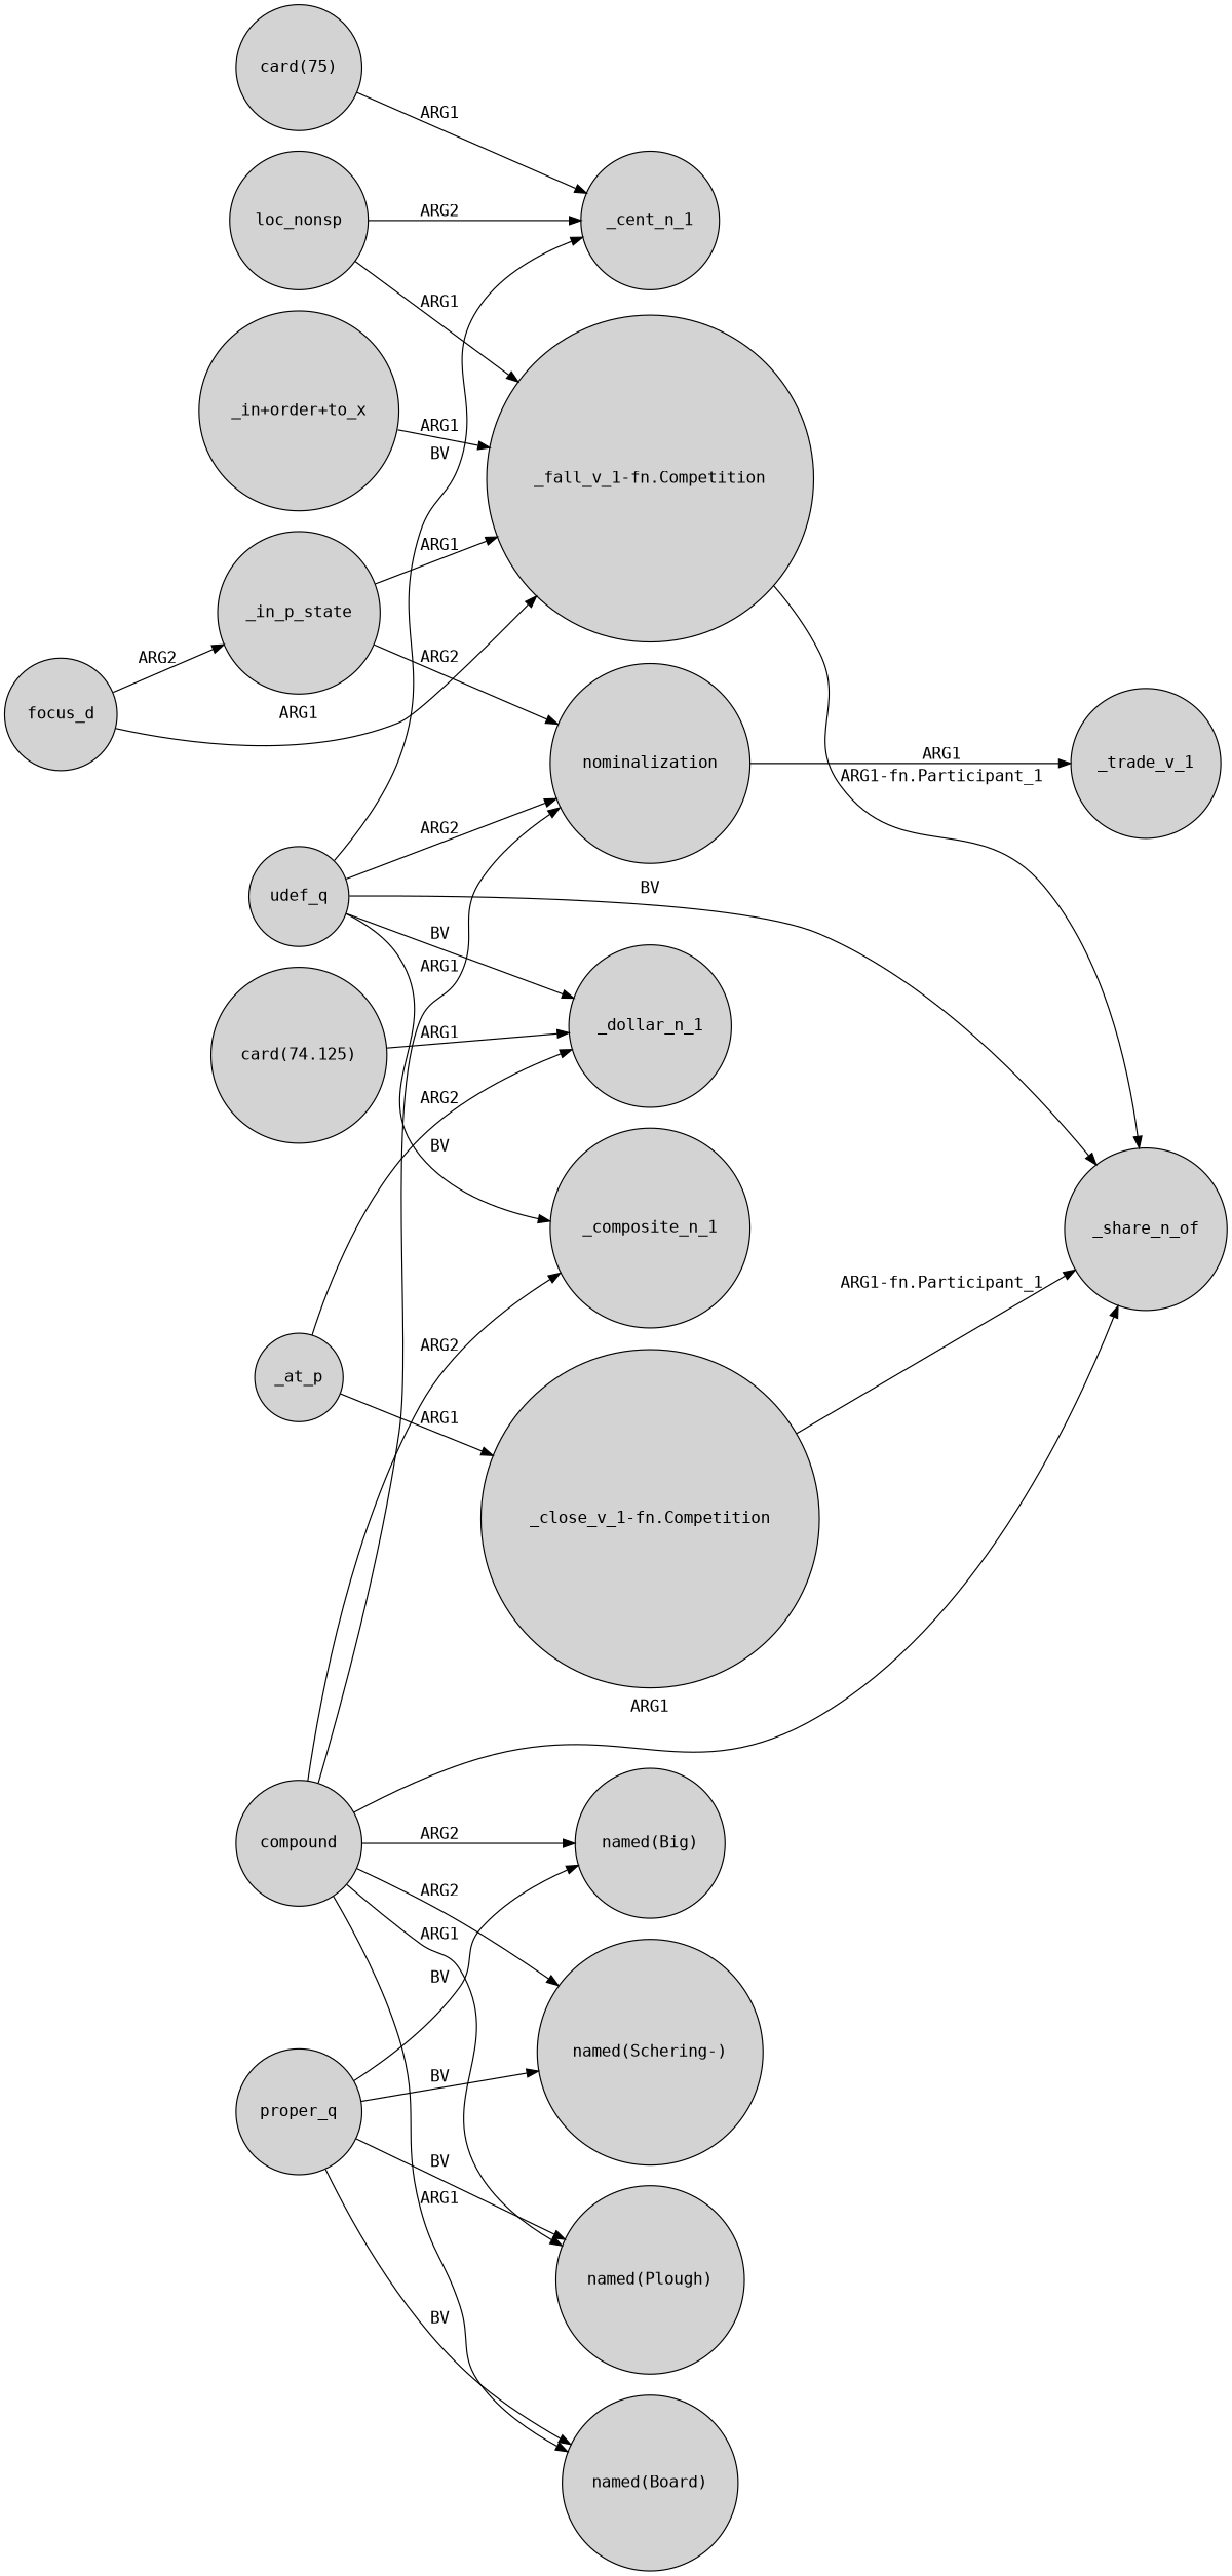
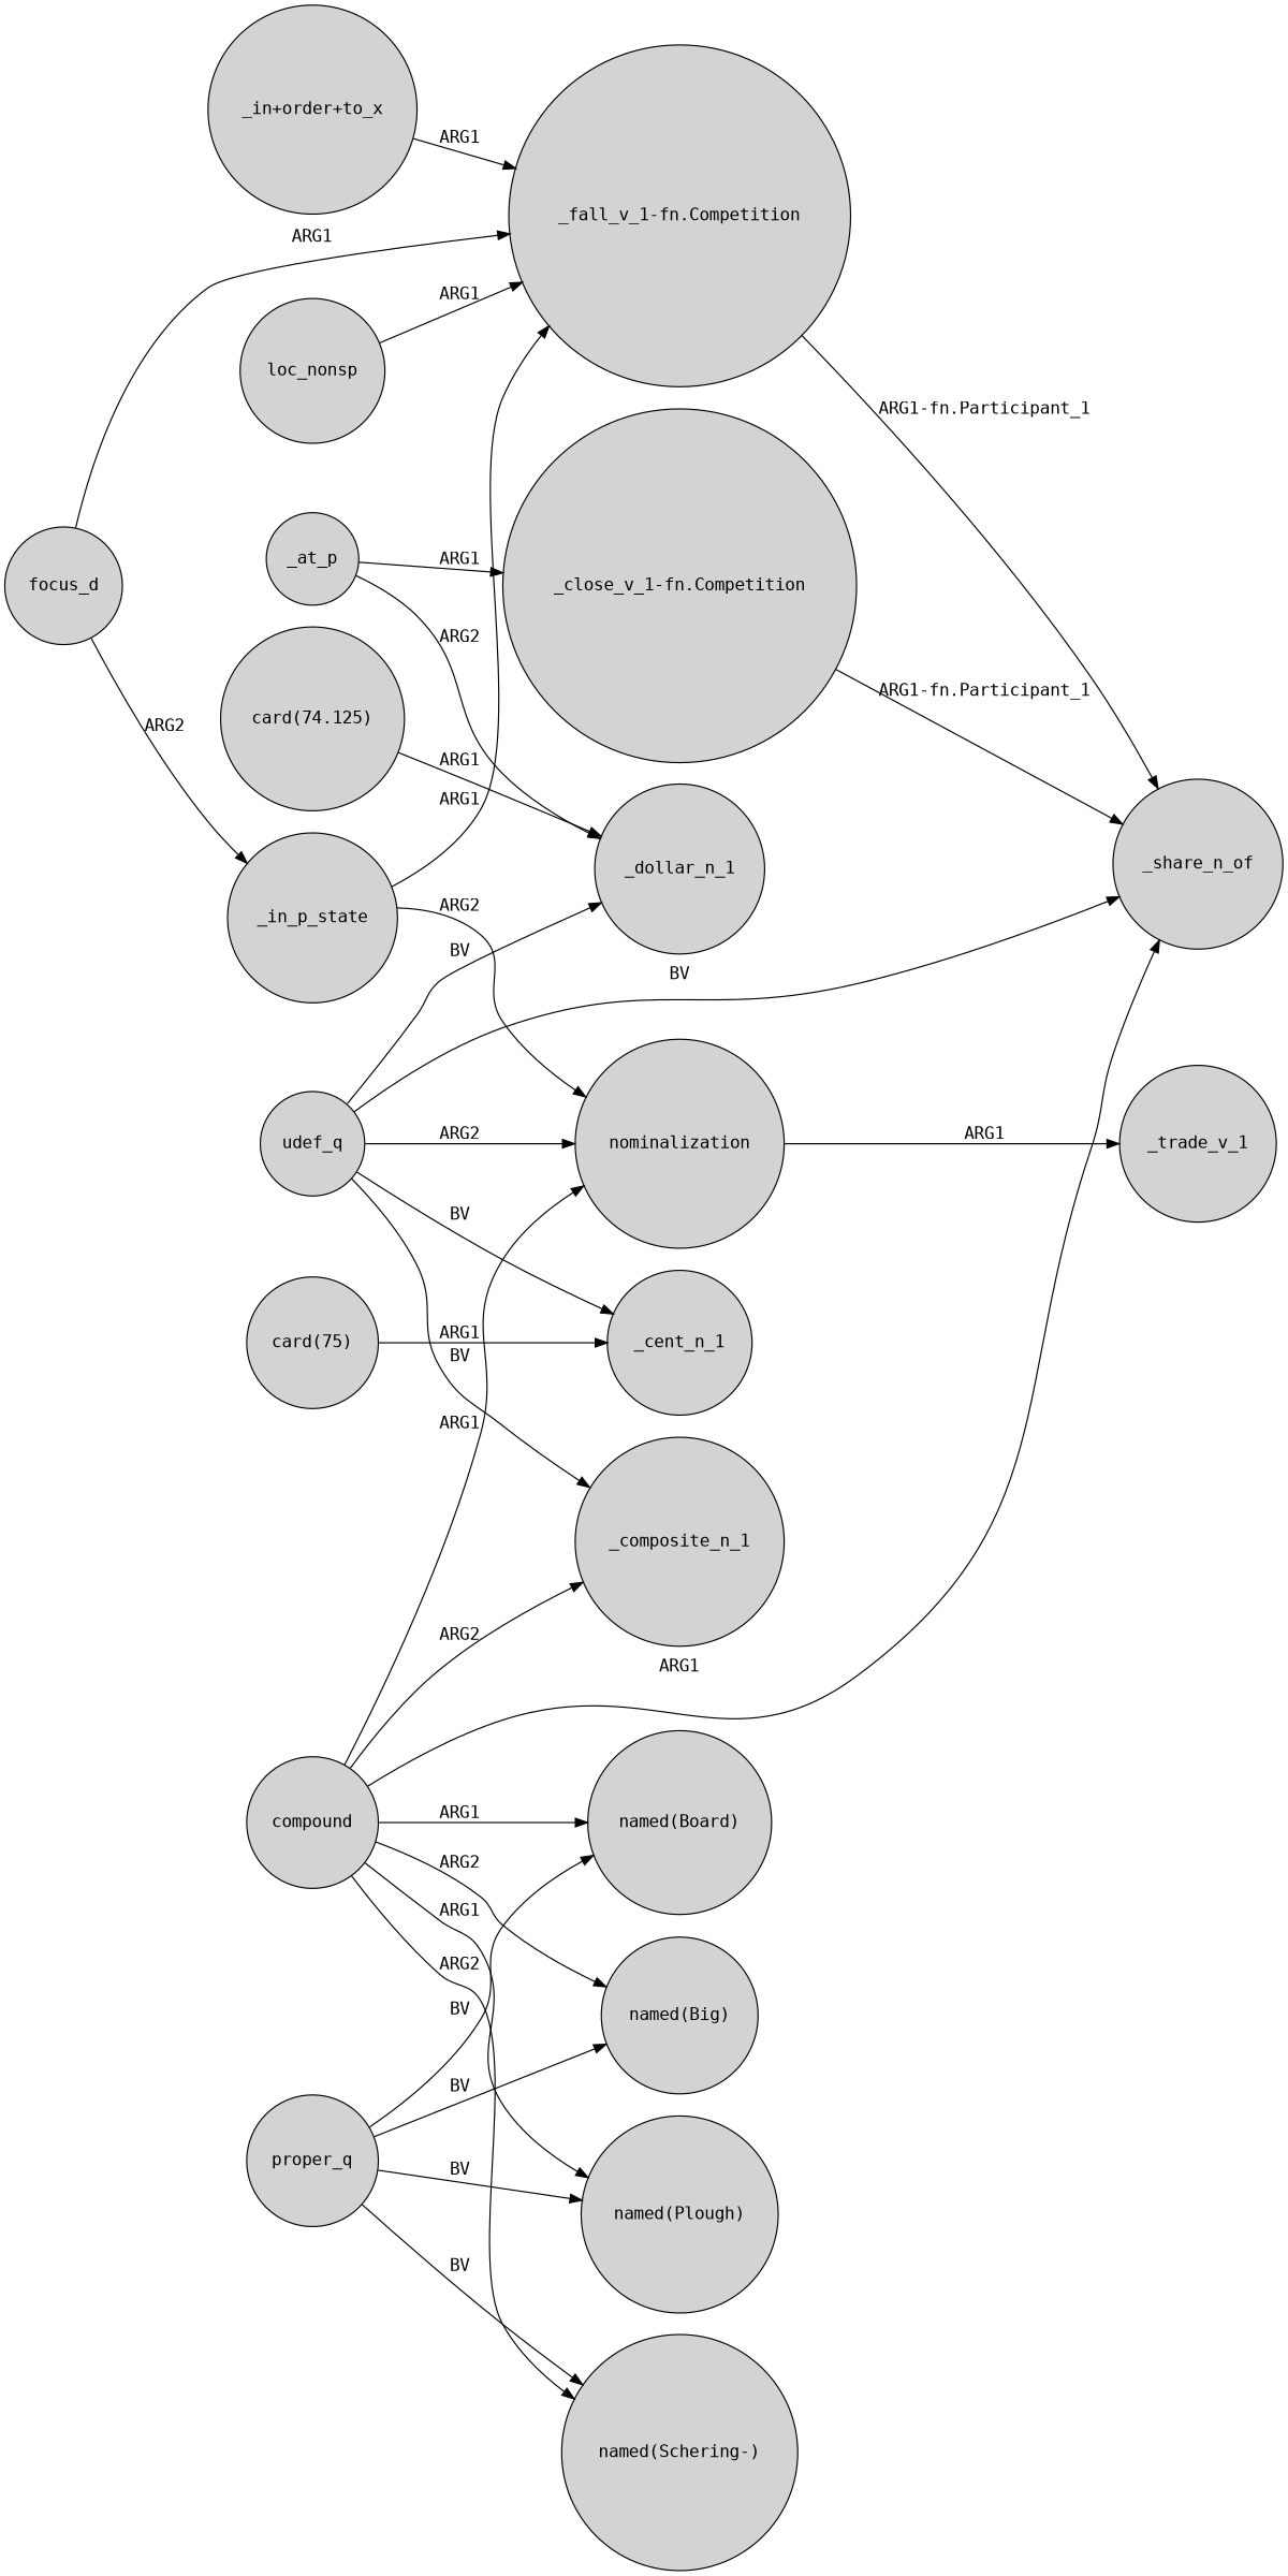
  digraph {
    fontname="DejaVu Sans Mono"
    rankdir=LR
    node [fontname="DejaVu Sans Mono" shape=circle style=filled]
    edge [fontname="DejaVu Sans Mono"]
    _in_p_state
    nominalization
    "_fall_v_1-fn.Competition"
    _trade_v_1
    _share_n_of
    "_in+order+to_x"
    "_close_v_1-fn.Competition"
    focus_d
    proper_q
    "named(Schering-)"
    "named(Plough)"
    "named(Big)"
    "named(Board)"
    compound
    _composite_n_1
    "card(74.125)"
    _dollar_n_1
    _at_p
    loc_nonsp
    _cent_n_1
    udef_q
    "card(75)"
    _in_p_state -> nominalization [label=ARG2]
    _in_p_state -> "_fall_v_1-fn.Competition" [label=ARG1]
    nominalization -> _trade_v_1 [label=ARG1]
    "_fall_v_1-fn.Competition" -> _share_n_of [label="ARG1-fn.Participant_1"]
    "_in+order+to_x" -> "_fall_v_1-fn.Competition" [label=ARG1]
    "_close_v_1-fn.Competition" -> _share_n_of [label="ARG1-fn.Participant_1"]
    focus_d -> _in_p_state [label=ARG2]
    focus_d -> "_fall_v_1-fn.Competition" [label=ARG1]
    proper_q -> "named(Schering-)" [label=BV]
    proper_q -> "named(Plough)" [label=BV]
    proper_q -> "named(Big)" [label=BV]
    proper_q -> "named(Board)" [label=BV]
    compound -> nominalization [label=ARG1]
    compound -> _share_n_of [label=ARG1]
    compound -> "named(Schering-)" [label=ARG2]
    compound -> "named(Plough)" [label=ARG1]
    compound -> "named(Big)" [label=ARG2]
    compound -> "named(Board)" [label=ARG1]
    compound -> _composite_n_1 [label=ARG2]
    "card(74.125)" -> _dollar_n_1 [label=ARG1]
    _at_p -> "_close_v_1-fn.Competition" [label=ARG1]
    _at_p -> _dollar_n_1 [label=ARG2]
    loc_nonsp -> "_fall_v_1-fn.Competition" [label=ARG1]
-   loc_nonsp -> _cent_n_1 [label=ARG2]
    udef_q -> nominalization [label=ARG2]
    udef_q -> _share_n_of [label=BV]
    udef_q -> _composite_n_1 [label=BV]
    udef_q -> _dollar_n_1 [label=BV]
    udef_q -> _cent_n_1 [label=BV]
    "card(75)" -> _cent_n_1 [label=ARG1]
  }
